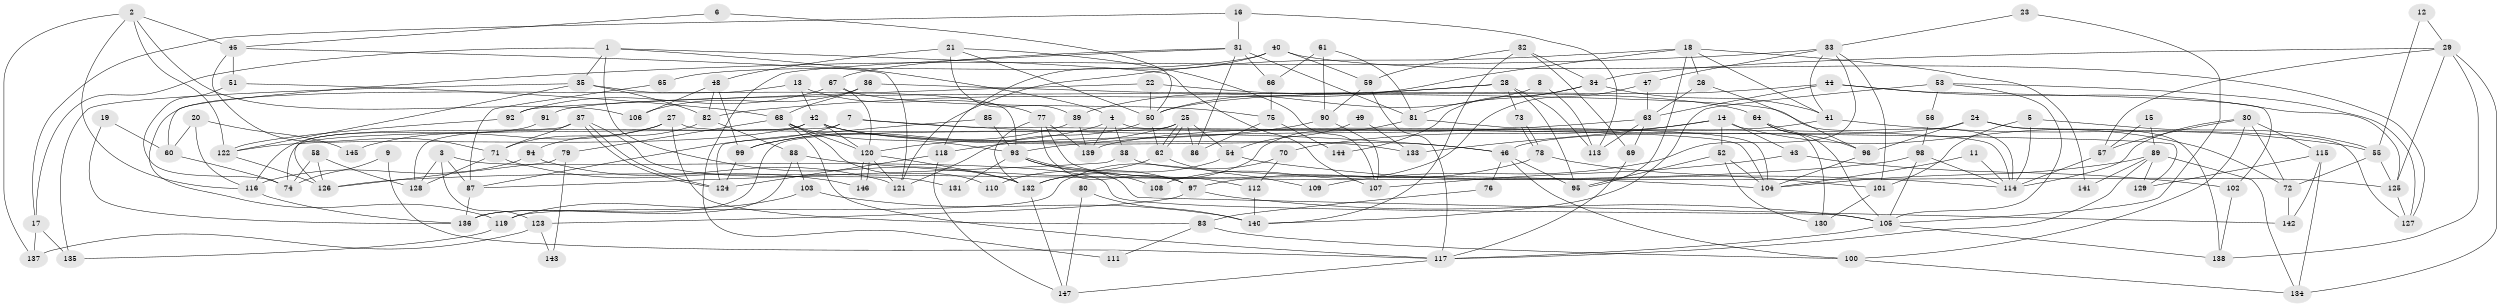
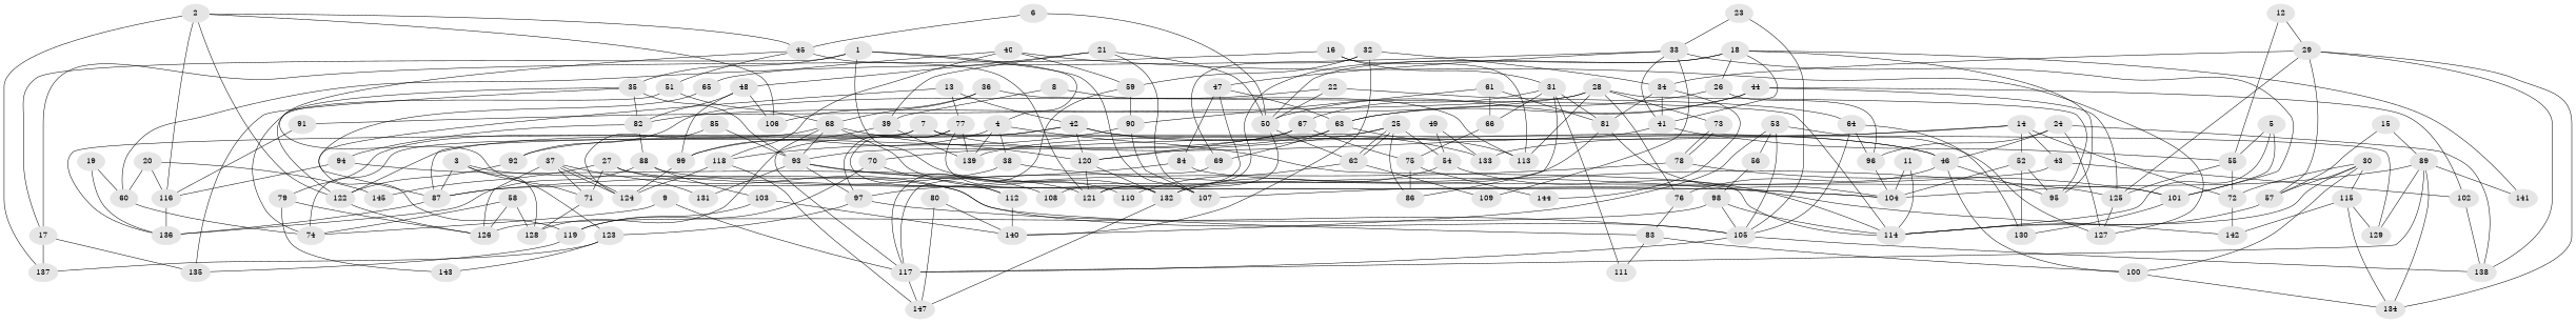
  graph {
    node [color=gray90 style=filled]
    1
    4
    17
    35
    107
    132
    38
    99
    114
    139
    137
    135
    122
    82
    93
    147
    2
    45
    106
    116
    121
    71
    51
    136
    126
    3
    87
    105
    123
    128
    117
    138
    143
    125
    124
    5
    55
    101
    72
    130
    6
    50
    62
    7
    46
    74
    129
    95
    76
    100
    8
    39
    113
    9
    37
    131
    11
    104
    12
    29
    57
    34
    134
    13
    42
    77
    119
    133
    120
    112
    97
    14
    43
    52
    70
    102
    142
    15
    89
    141
    16
    31
    86
    66
    67
    81
    111
    18
    26
    41
    96
    63
    19
    60
    20
    145
    21
    48
    22
    64
    92
    23
    33
    47
    109
    24
    127
    25
    54
    110
-   146
    69
    27
    83
    28
    73
    91
    78
    88
    94
    144
    30
    115
    75
    32
    59
    140
    90
+   84
    108
    36
    68
    79
    40
    65
    118
    44
    49
    53
    56
    98
    58
    61
    80
    103
    85
    1 -- 4
    1 -- 17
    1 -- 35
    1 -- 107
    1 -- 132
    4 -- 38
    4 -- 99
    4 -- 114
    4 -- 139
    17 -- 137
    17 -- 135
    35 -- 135
    35 -- 122
    35 -- 82
    35 -- 93
    132 -- 147
    38 -- 87
    38 -- 125
    99 -- 124
    122 -- 126
    82 -- 88
    82 -- 94
    93 -- 131
    93 -- 97
    93 -- 142
    93 -- 108
    2 -- 137
    2 -- 122
    2 -- 45
    2 -- 106
    2 -- 116
    45 -- 121
    45 -- 71
    45 -- 51
    116 -- 136
    71 -- 128
-   71 -- 146
    51 -- 74
    51 -- 68
    3 -- 87
    3 -- 105
    3 -- 123
    3 -- 128
    87 -- 136
    105 -- 117
    105 -- 138
    123 -- 137
    123 -- 143
    117 -- 147
    125 -- 127
    5 -- 114
    5 -- 55
    5 -- 101
    55 -- 125
    55 -- 72
    101 -- 130
    72 -- 142
    6 -- 45
    6 -- 50
    50 -- 121
    50 -- 62
    62 -- 109
    62 -- 110
    7 -- 87
    7 -- 46
    7 -- 74
    7 -- 129
    46 -- 95
    46 -- 76
    46 -- 100
    76 -- 83
    100 -- 134
    8 -- 39
    8 -- 113
    39 -- 99
    39 -- 139
    9 -- 117
    9 -- 74
    37 -- 71
    37 -- 126
    37 -- 124
    37 -- 124
    37 -- 131
    11 -- 114
    11 -- 104
    12 -- 55
    12 -- 29
    29 -- 138
    29 -- 125
    29 -- 57
    29 -- 34
    29 -- 134
    57 -- 114
    34 -- 81
    34 -- 41
    34 -- 144
    13 -- 42
    13 -- 77
    13 -- 119
    42 -- 122
    42 -- 128
    42 -- 46
    42 -- 133
    42 -- 120
    77 -- 132
    77 -- 139
    77 -- 112
    77 -- 97
    119 -- 135
    120 -- 132
    120 -- 121
-   120 -- 146
-   120 -- 146
    112 -- 140
    97 -- 105
    97 -- 123
    14 -- 72
    14 -- 133
    14 -- 43
    14 -- 52
    14 -- 70
    43 -- 107
    43 -- 102
    52 -- 130
    52 -- 95
    52 -- 104
    70 -- 119
    70 -- 112
    102 -- 138
    15 -- 57
    15 -- 89
    89 -- 117
    89 -- 129
    89 -- 104
    89 -- 134
    89 -- 141
    16 -- 17
    16 -- 113
    16 -- 31
    31 -- 86
    31 -- 66
    31 -- 67
    31 -- 81
    31 -- 111
    66 -- 75
    67 -- 120
    67 -- 92
    67 -- 75
    81 -- 132
    81 -- 104
    18 -- 121
    18 -- 50
    18 -- 95
    18 -- 141
    18 -- 26
    18 -- 41
    26 -- 96
    26 -- 63
    41 -- 139
    41 -- 55
    96 -- 104
    63 -- 93
    63 -- 113
    63 -- 69
    19 -- 136
    19 -- 60
    60 -- 74
    20 -- 116
    20 -- 60
    20 -- 145
    21 -- 107
    21 -- 50
    21 -- 39
    21 -- 48
    48 -- 99
    48 -- 82
    48 -- 106
    22 -- 50
    22 -- 64
    22 -- 92
    64 -- 105
    64 -- 130
    64 -- 96
    92 -- 122
    23 -- 105
    23 -- 33
    33 -- 101
    33 -- 41
    33 -- 60
    33 -- 47
    33 -- 109
    47 -- 63
+   47 -- 84
    47 -- 108
    24 -- 138
    24 -- 46
    24 -- 96
    24 -- 127
    25 -- 136
    25 -- 62
    25 -- 62
    25 -- 120
    25 -- 86
    25 -- 54
    54 -- 132
    54 -- 114
    69 -- 117
    27 -- 71
    27 -- 104
    27 -- 145
    27 -- 83
    83 -- 100
    83 -- 111
    28 -- 82
    28 -- 95
+   28 -- 76
    28 -- 113
    28 -- 73
    28 -- 91
    73 -- 78
    73 -- 78
    91 -- 116
    78 -- 101
    78 -- 97
    88 -- 136
    88 -- 104
    88 -- 103
    94 -- 116
    94 -- 121
    30 -- 114
    30 -- 72
    30 -- 100
    30 -- 57
    30 -- 115
    115 -- 129
    115 -- 134
    115 -- 142
    75 -- 86
    75 -- 144
    32 -- 34
    32 -- 69
    32 -- 59
    32 -- 140
    59 -- 117
    59 -- 90
    90 -- 107
    90 -- 118
+   84 -- 87
+   84 -- 101
    36 -- 114
    36 -- 106
    36 -- 68
    68 -- 93
    68 -- 117
    68 -- 120
    68 -- 110
    68 -- 79
    79 -- 126
    79 -- 143
    40 -- 127
    40 -- 59
    40 -- 65
    40 -- 118
    65 -- 87
    118 -- 147
    118 -- 124
    44 -- 125
    44 -- 50
    44 -- 102
    44 -- 63
    49 -- 133
    49 -- 54
    53 -- 105
    53 -- 127
    53 -- 140
    53 -- 56
    56 -- 98
    98 -- 114
    98 -- 126
    98 -- 105
    58 -- 126
    58 -- 128
    58 -- 74
    61 -- 66
    61 -- 81
    61 -- 90
    80 -- 147
    80 -- 140
    103 -- 119
    103 -- 140
    85 -- 93
    85 -- 124
  }
